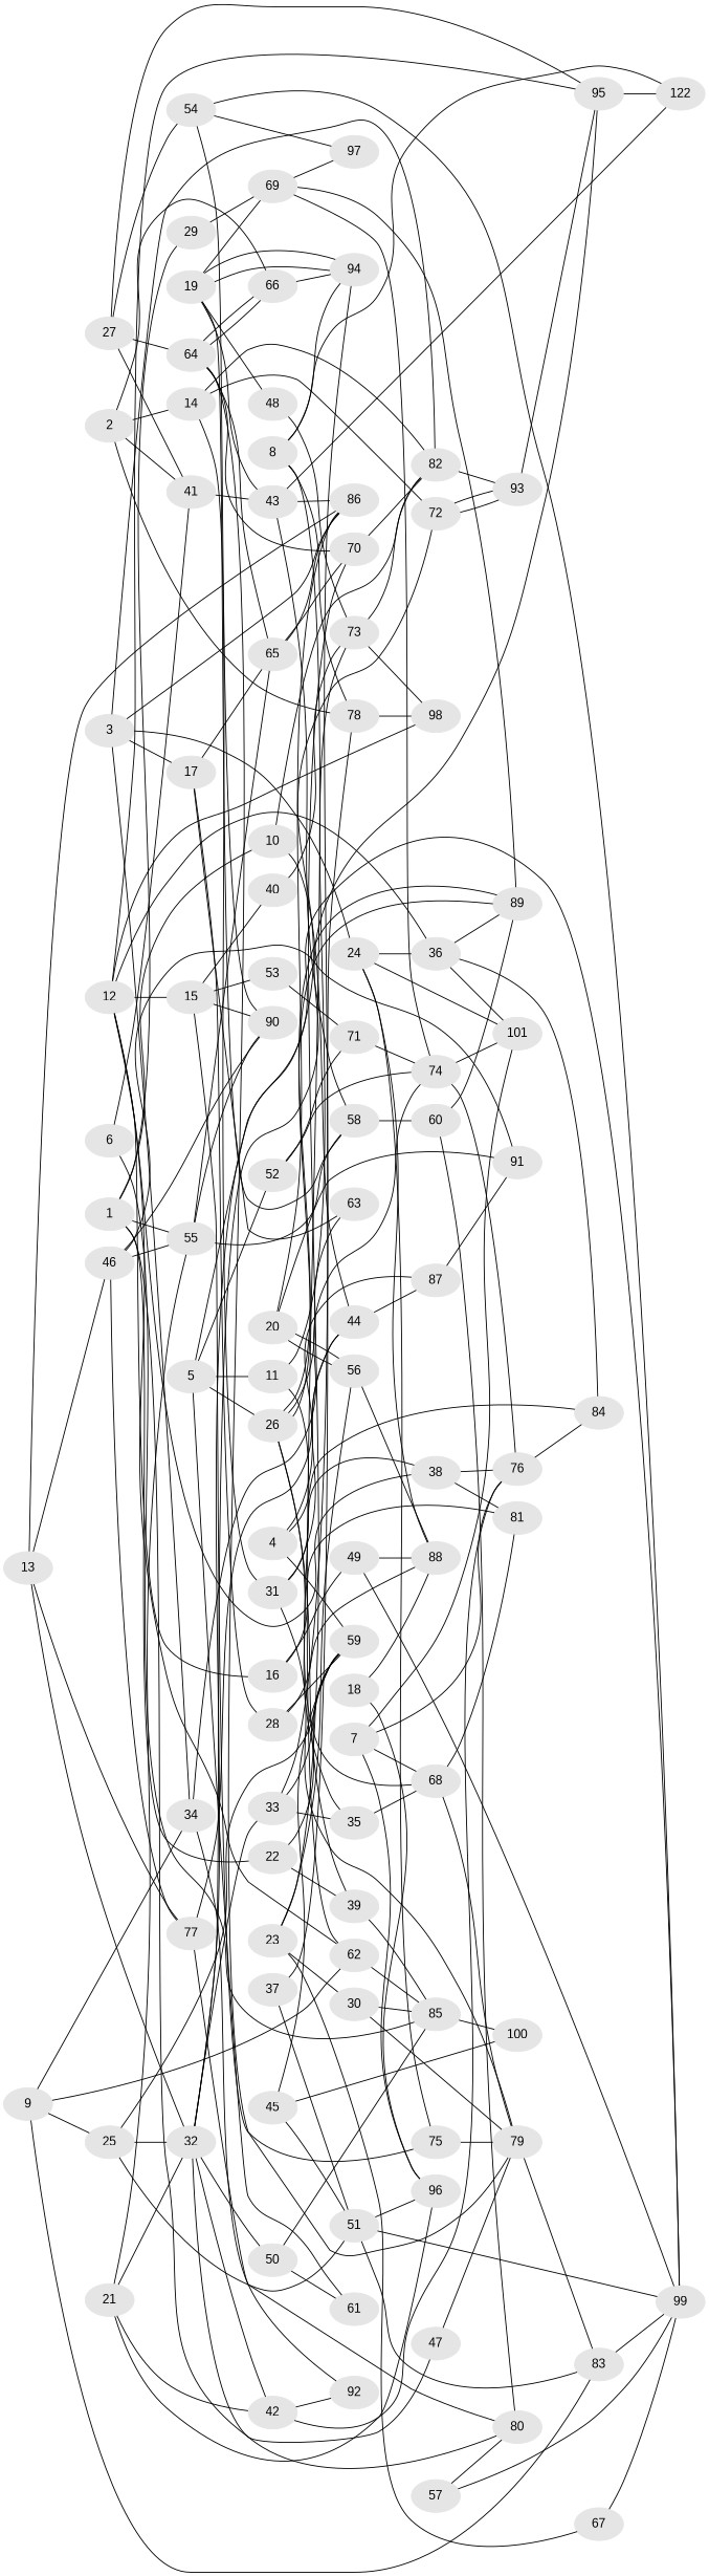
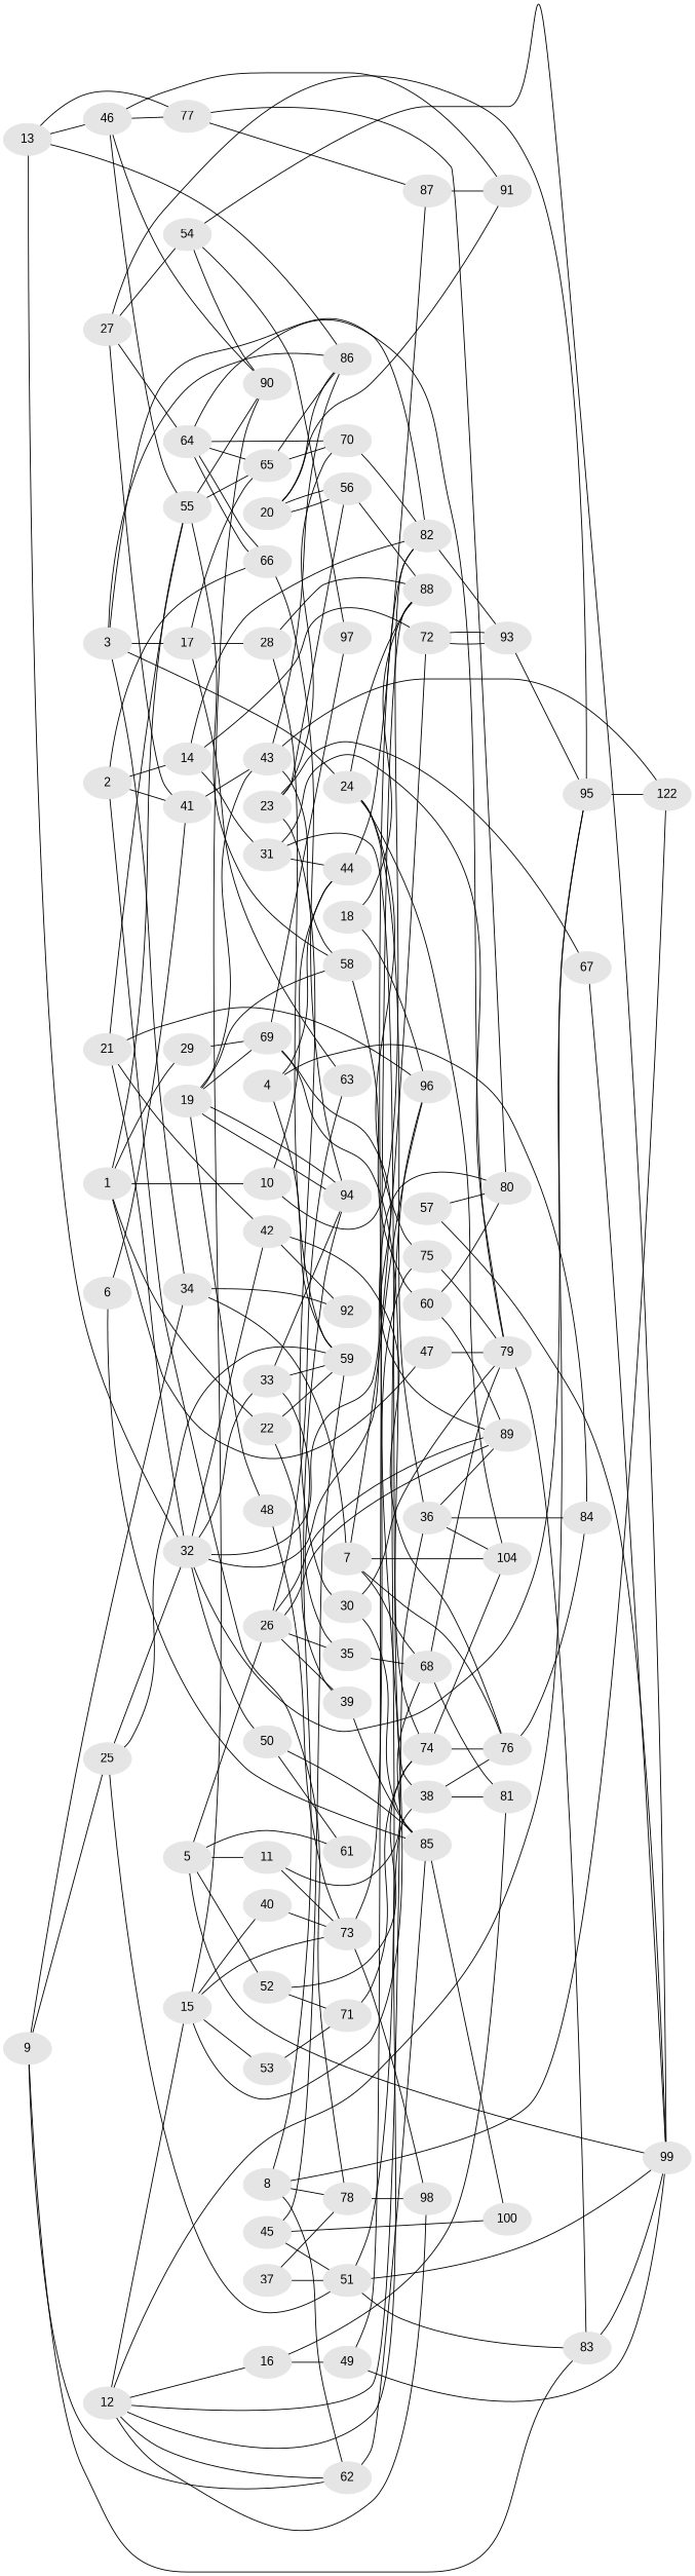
  graph {
    fontname="Liberation Sans"
    rankdir=LR
    node [color=gray90 fontname="Liberation Sans" style=filled]
    edge [fontname="Liberation Sans"]
    1
    10
    22
    29
    47
    55
    82
    44
    59
    39
    69
    79
    90
    65
    58
    2
    14
    41
    66
    78
    31
    72
    43
    94
    98
    3
    17
    24
    34
    86
    28
    63
-   101
+   101 [label=104]
    36
    75
    88
    74
    92
    93
    4
    84
    87
    5
    11
    26
    52
    61
    99
    68
    73
    35
    89
    71
    6
    85
    100
    7
    76
    96
    81
    8
    62
    n63 [label=122]
    9
    25
    83
    32
    51
    12
    15
    16
    38
    95
    40
    53
    49
    13
    46
    77
    42
    33
    50
    80
    91
    60
    70
    18
    19
    48
    97
    20
    56
    21
    23
    30
    67
    27
    54
    64
    37
    45
    57
    1 -- 10
    1 -- 22
    1 -- 29
    1 -- 47
    1 -- 55
    10 -- 82
    10 -- 44
    22 -- 59
    22 -- 39
    29 -- 69
    47 -- 79
    55 -- 90
    55 -- 65
    55 -- 58
    82 -- 93
    44 -- 87
    39 -- 85
    69 -- 74
    69 -- 89
    69 -- 97
    79 -- 83
    65 -- 86
    65 -- 70
    58 -- 60
    2 -- 14
    2 -- 41
    2 -- 66
    2 -- 78
    14 -- 82
    14 -- 31
    14 -- 72
    41 -- 43
    66 -- 94
    78 -- 98
    31 -- 44
    31 -- 79
    31 -- 38
    72 -- 93
    72 -- 93
    43 -- 58
    43 -- 86
    43 -- n63
    3 -- 82
    3 -- 17
    3 -- 24
    3 -- 34
    3 -- 86
    17 -- 65
    17 -- 28
    17 -- 63
    24 -- 101
    24 -- 36
    24 -- 75
    24 -- 88
-   34 -- 74
+   34 -- 7
    34 -- 92
    28 -- 59
    28 -- 88
    36 -- 101
    36 -- 84
    36 -- 89
    75 -- 79
    74 -- 101
    74 -- 76
    93 -- 95
    4 -- 44
    4 -- 59
    4 -- 84
    87 -- 91
    5 -- 11
    5 -- 26
    5 -- 52
    5 -- 61
    5 -- 99
    11 -- 68
    11 -- 73
    26 -- 39
    26 -- 63
    26 -- 35
    26 -- 89
    26 -- 89
    52 -- 74
    52 -- 71
    68 -- 79
    68 -- 81
    73 -- 82
    73 -- 98
    35 -- 68
    71 -- 74
    6 -- 41
    6 -- 85
    85 -- 100
    7 -- 101
    7 -- 68
    7 -- 76
    7 -- 96
    76 -- 84
    8 -- 78
    8 -- 94
    8 -- 62
    8 -- n63
    62 -- 85
    9 -- 34
    9 -- 62
    9 -- 25
    9 -- 83
    25 -- 59
    25 -- 32
    25 -- 51
    83 -- 99
    32 -- 72
    32 -- 95
    32 -- 42
    32 -- 33
    32 -- 50
    32 -- 80
    51 -- 99
    51 -- 96
    51 -- 83
    12 -- 98
    12 -- 36
    12 -- 62
    12 -- 15
    12 -- 16
    12 -- 38
    12 -- 95
    15 -- 90
    15 -- 75
+   15 -- 73
    15 -- 40
    15 -- 53
    16 -- 81
    16 -- 49
    38 -- 76
    38 -- 81
    95 -- n63
    40 -- 73
    53 -- 71
    49 -- 88
    49 -- 99
    13 -- 86
    13 -- 32
    13 -- 46
    13 -- 77
    46 -- 55
    46 -- 90
    46 -- 77
    46 -- 91
    77 -- 87
    77 -- 80
    42 -- 92
    42 -- 76
    33 -- 59
    33 -- 94
    33 -- 35
    50 -- 61
    50 -- 85
    60 -- 89
    60 -- 80
    70 -- 82
    18 -- 88
    18 -- 96
    19 -- 69
    19 -- 58
    19 -- 43
    19 -- 94
    19 -- 94
    19 -- 48
    48 -- 73
    20 -- 86
    20 -- 91
    20 -- 56
    20 -- 56
    56 -- 88
    21 -- 55
    21 -- 96
    21 -- 32
    21 -- 42
    23 -- 70
    23 -- 56
    23 -- 30
    23 -- 67
    30 -- 79
    30 -- 85
    67 -- 99
    27 -- 41
    27 -- 95
    27 -- 54
    27 -- 64
    54 -- 90
    54 -- 99
    54 -- 97
    64 -- 79
    64 -- 65
    64 -- 66
    64 -- 66
    64 -- 70
    37 -- 78
    37 -- 51
    45 -- 59
    45 -- 100
    45 -- 51
    57 -- 99
    57 -- 80
  }
